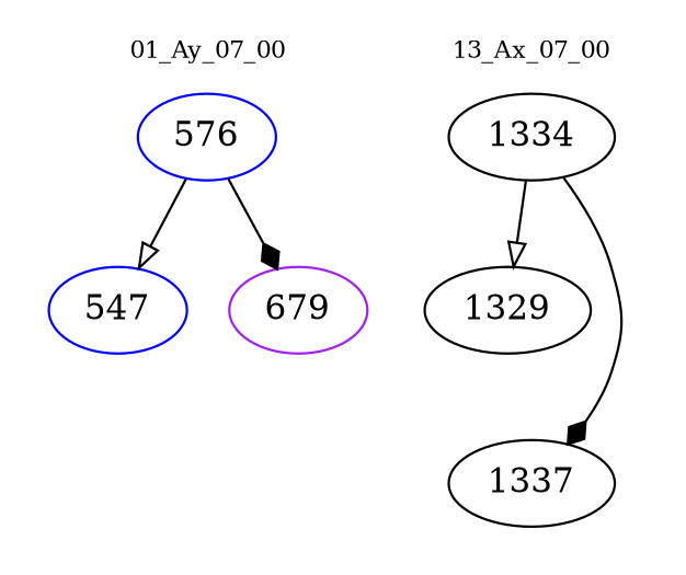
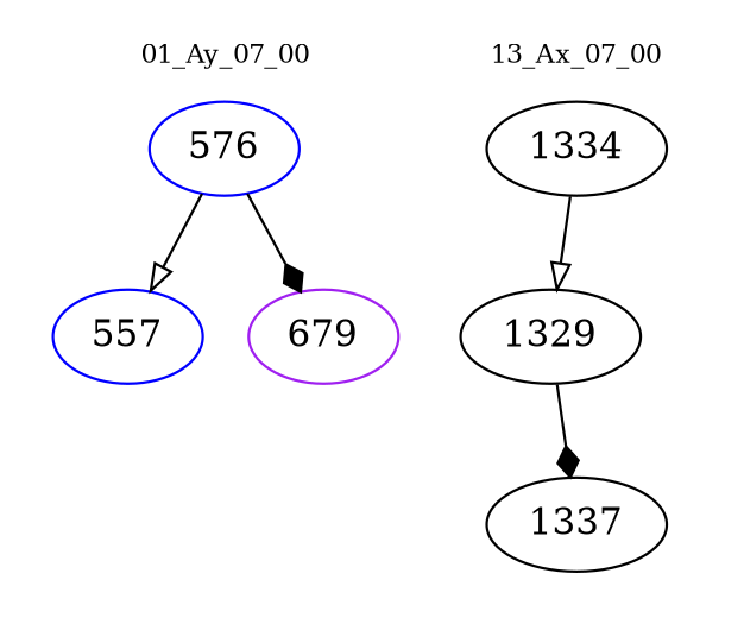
  digraph {
    node [color=black]
    edge [arrowhead=onormal color=black]
    n1 [color=blue label=576]
-   n2 [color=blue label=547]
+   n2 [color=blue label=557]
    n3 [color=purple label=679]
    n4 [label=1334]
    n5 [label=1329]
    n6 [label=1337]
    subgraph cluster_1 {
      color=white
      fontsize=10
      label="01_Ay_07_00"
      n1
      n2
      n3
    }
    subgraph cluster_2 {
      color=white
      fontsize=10
      label="13_Ax_07_00"
      n4
      n5
      n6
    }
    n1 -> n2
    n1 -> n3 [arrowhead=diamond]
    n4 -> n5
-   n4 -> n6 [arrowhead=diamond]
+   n5 -> n6 [arrowhead=diamond]
  }
